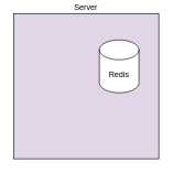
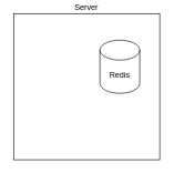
  <mxCell id="0" />
  <mxCell id="1" parent="0" />
- <mxCell id="2" value="Server" style="whiteSpace=wrap;html=1;aspect=fixed;align=center;labelPosition=center;verticalLabelPosition=top;verticalAlign=bottom;fillColor=#e1d5e7;" vertex="1" parent="1"><mxGeometry x="20" y="20" width="220" height="220" as="geometry" /></mxCell>
+ <mxCell id="2" value="Server" style="whiteSpace=wrap;html=1;aspect=fixed;align=center;labelPosition=center;verticalLabelPosition=top;verticalAlign=bottom;" vertex="1" parent="1"><mxGeometry x="20" y="20" width="220" height="220" as="geometry" /></mxCell>
  <mxCell id="3" value="Redis" style="shape=cylinder3;whiteSpace=wrap;html=1;boundedLbl=1;backgroundOutline=1;size=15;rotation=0;" vertex="1" parent="1"><mxGeometry x="150" y="60" width="60" height="80" as="geometry" /></mxCell>
